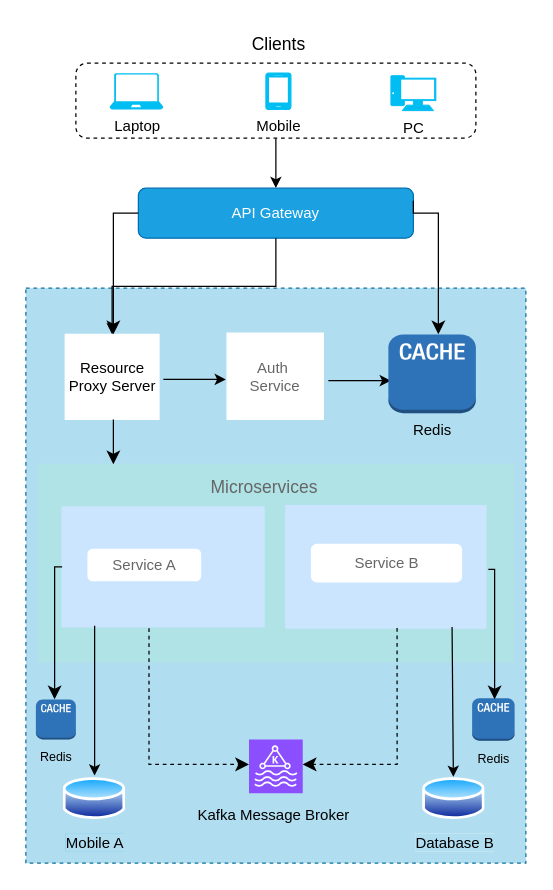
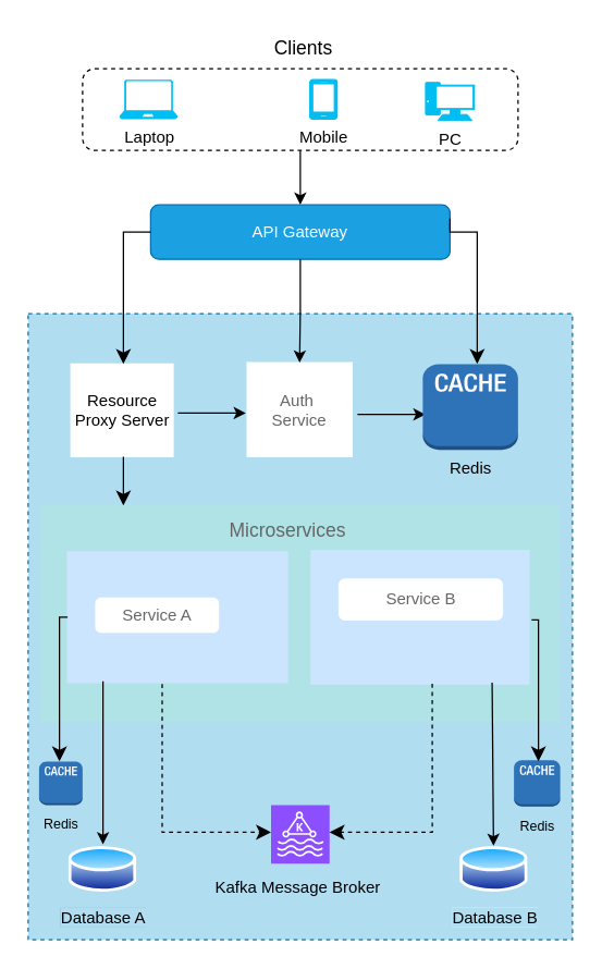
  <mxCell id="0" />
  <mxCell id="1" parent="0" />
  <mxCell id="2" style="edgeStyle=orthogonalEdgeStyle;rounded=0;orthogonalLoop=1;jettySize=auto;html=1;entryX=0.5;entryY=0;entryDx=0;entryDy=0;" edge="1" parent="1" source="3" target="7"><mxGeometry relative="1" as="geometry" /></mxCell>
  <mxCell id="3" value="" style="rounded=1;whiteSpace=wrap;html=1;dashed=1;" vertex="1" parent="1"><mxGeometry x="60" y="50" width="320" height="60" as="geometry" /></mxCell>
- <mxCell id="4" value="&lt;span style=&quot;color: rgb(0, 0, 0);&quot;&gt;Mobile&lt;/span&gt;" style="verticalLabelPosition=bottom;html=1;verticalAlign=top;align=center;strokeColor=#00BEF2;fillColor=#00BEF2;shape=mxgraph.azure.mobile;pointerEvents=1;fontColor=#ffffff;" vertex="1" parent="1"><mxGeometry x="212" y="58" width="20" height="29" as="geometry" /></mxCell>
+ <mxCell id="4" value="&lt;span style=&quot;color: rgb(0, 0, 0);&quot;&gt;Mobile&lt;/span&gt;" style="verticalLabelPosition=bottom;html=1;verticalAlign=top;align=center;strokeColor=#00BEF2;fillColor=#00BEF2;shape=mxgraph.azure.mobile;pointerEvents=1;fontColor=#ffffff;" vertex="1" parent="1"><mxGeometry x="227" y="58" width="20" height="29" as="geometry" /></mxCell>
  <mxCell id="5" value="&lt;div&gt;&lt;span style=&quot;color: rgb(0, 0, 0);&quot;&gt;PC&lt;/span&gt;&lt;/div&gt;&lt;div&gt;&lt;span style=&quot;color: rgba(0, 0, 0, 0);&quot;&gt;&lt;br&gt;&lt;/span&gt;&lt;/div&gt;" style="fontColor=#ffffff;verticalAlign=top;verticalLabelPosition=bottom;labelPosition=center;align=center;html=1;outlineConnect=0;fillColor=#00BEF2;strokeColor=#00BEF2;gradientDirection=north;strokeWidth=2;shape=mxgraph.networks.pc;" vertex="1" parent="1"><mxGeometry x="312" y="60" width="36" height="28" as="geometry" /></mxCell>
  <mxCell id="6" value="&lt;div&gt;Laptop&lt;/div&gt;&lt;div&gt;&lt;br&gt;&lt;/div&gt;" style="verticalLabelPosition=bottom;html=1;verticalAlign=top;align=center;strokeColor=none;fillColor=light-dark(#00BEF2,#0089B6);shape=mxgraph.azure.laptop;pointerEvents=1;resizable=1;" vertex="1" parent="1"><mxGeometry x="87" y="58" width="43" height="29" as="geometry" /></mxCell>
  <mxCell id="7" value="API Gateway" style="rounded=1;whiteSpace=wrap;html=1;fillColor=#1ba1e2;fontColor=#ffffff;strokeColor=#006EAF;" vertex="1" parent="1"><mxGeometry x="110" y="150" width="220" height="40" as="geometry" /></mxCell>
  <mxCell id="8" value="" style="rounded=0;whiteSpace=wrap;html=1;shadow=0;glass=0;dashed=1;fillColor=#B1DDF0;strokeColor=#10739e;" vertex="1" parent="1"><mxGeometry x="20" y="230" width="400" height="460" as="geometry" /></mxCell>
  <mxCell id="9" value="&lt;div&gt;&lt;span data-teams=&quot;true&quot;&gt;&lt;span class=&quot;fui-ChatMessage__body r1wszx8g ___dt47r00 f10pi13n ftqa4ok f2hkw1w f8hki3x f1d2448m f1bjia2o ffh67wi f1j6vpng f1pniga2 f987i1v f1ffjurs f15bsgw9 f14e48fq f18yb2kv fd6o370 ffwy5si f3znvyf f57olzd f4stah7 f480a47 fs1por5 fk6fouc figsok6 fkhj508 f19n0e5 f9ijwd5 fx91ewl f1deotkl f1o0qvyv f9ggezi f1xp5gbu f150uoa4 ffyari3 f16xq7d1 fo7qwa0 fxowb0n fn5cvv7 f11ghf3q f13aoclr flypziy f10kwr27 fquw1qa fftr39l f13lathq f15hsm81 f2ss68y ffb60jq f8nuap2 f13nk4fk f7jacry fq08z5q fd9af6s fr74w9q fcl9uv6 f13sm7pj f1u6qqly f16wpxbl faim3u9 f6cs3qo fa2w2z3 fd39nx6 f10gn8j9 frcqmxy f1w9ws4k f1ddxkqj fd10euv fvuz61 f1nbc6gw&quot; id=&quot;message-body-1741123637637&quot;&gt;&lt;span class=&quot;fui-Primitive ___16zla5h f1oy3dpc fqtknz5 fyvcxda&quot; aria-label=&quot;ResourceProxyServer&quot; id=&quot;content-1741123637637&quot; dir=&quot;auto&quot;&gt;&lt;p&gt;Resource Proxy Server&lt;/p&gt;&lt;/span&gt;&lt;/span&gt;&lt;/span&gt;&lt;/div&gt;" style="whiteSpace=wrap;html=1;aspect=fixed;strokeColor=#FFFFFF;" vertex="1" parent="1"><mxGeometry x="51.5" y="267" width="75" height="68" as="geometry" /></mxCell>
  <mxCell id="10" value="&lt;div&gt;&lt;span style=&quot;color: rgb(102, 102, 102);&quot;&gt;Auth&amp;nbsp;&lt;/span&gt;&lt;/div&gt;&lt;div&gt;&lt;span style=&quot;color: rgb(102, 102, 102);&quot;&gt;Service&lt;/span&gt;&lt;/div&gt;" style="whiteSpace=wrap;html=1;aspect=fixed;strokeColor=#FFFFFF;" vertex="1" parent="1"><mxGeometry x="181" y="266" width="77" height="69" as="geometry" /></mxCell>
- <mxCell id="11" value="&lt;div&gt;&lt;span style=&quot;background-color: rgb(27, 161, 226);&quot;&gt;&lt;span style=&quot;background-color: rgb(177, 221, 240);&quot;&gt;Mobile A&lt;/span&gt;&lt;span style=&quot;background-color: rgb(27, 161, 226);&quot;&gt; &lt;br&gt;&lt;/span&gt;&lt;/span&gt;&lt;/div&gt;" style="image;aspect=fixed;perimeter=ellipsePerimeter;html=1;align=center;shadow=0;dashed=0;spacingTop=3;image=img/lib/active_directory/database.svg;" vertex="1" parent="1"><mxGeometry x="50" y="620" width="50" height="37" as="geometry" /></mxCell>
+ <mxCell id="11" value="&lt;div&gt;&lt;span style=&quot;background-color: rgb(27, 161, 226);&quot;&gt;&lt;span style=&quot;background-color: rgb(177, 221, 240);&quot;&gt;Database A&lt;/span&gt;&lt;span style=&quot;background-color: rgb(27, 161, 226);&quot;&gt; &lt;br&gt;&lt;/span&gt;&lt;/span&gt;&lt;/div&gt;" style="image;aspect=fixed;perimeter=ellipsePerimeter;html=1;align=center;shadow=0;dashed=0;spacingTop=3;image=img/lib/active_directory/database.svg;" vertex="1" parent="1"><mxGeometry x="50" y="620" width="50" height="37" as="geometry" /></mxCell>
  <mxCell id="12" value="&lt;span style=&quot;background-color: rgb(177, 221, 240);&quot;&gt;Database B&lt;/span&gt;" style="image;aspect=fixed;perimeter=ellipsePerimeter;html=1;align=center;shadow=0;dashed=0;spacingTop=3;image=img/lib/active_directory/database.svg;" vertex="1" parent="1"><mxGeometry x="337.5" y="620" width="50" height="37" as="geometry" /></mxCell>
- <mxCell id="13" style="edgeStyle=orthogonalEdgeStyle;rounded=0;orthogonalLoop=1;jettySize=auto;html=1;" edge="1" parent="1" source="7" target="9"><mxGeometry relative="1" as="geometry" /></mxCell>
+ <mxCell id="13" style="edgeStyle=orthogonalEdgeStyle;rounded=0;orthogonalLoop=1;jettySize=auto;html=1;entryX=0.5;entryY=0;entryDx=0;entryDy=0;" edge="1" parent="1" source="7" target="10"><mxGeometry relative="1" as="geometry" /></mxCell>
  <mxCell id="14" value="" style="endArrow=classic;html=1;rounded=0;exitX=0.275;exitY=0.087;exitDx=0;exitDy=0;exitPerimeter=0;" edge="1" parent="1"><mxGeometry width="50" height="50" relative="1" as="geometry"><mxPoint x="130" y="303.02" as="sourcePoint" /><mxPoint x="180" y="303" as="targetPoint" /></mxGeometry></mxCell>
  <mxCell id="15" value="" style="endArrow=classic;html=1;rounded=0;exitX=0.275;exitY=0.087;exitDx=0;exitDy=0;exitPerimeter=0;" edge="1" parent="1"><mxGeometry width="50" height="50" relative="1" as="geometry"><mxPoint x="262" y="304.02" as="sourcePoint" /><mxPoint x="312" y="304" as="targetPoint" /></mxGeometry></mxCell>
  <mxCell id="16" value="" style="rounded=0;whiteSpace=wrap;html=1;fillColor=#b0e3e6;strokeColor=#B0E3E6;" vertex="1" parent="1"><mxGeometry x="30" y="371" width="380" height="158" as="geometry" /></mxCell>
  <mxCell id="17" value="&lt;div&gt;&lt;font style=&quot;font-size: 14px; color: rgb(102, 102, 102);&quot;&gt;Microservices&lt;/font&gt;&lt;/div&gt;" style="text;html=1;align=center;verticalAlign=middle;whiteSpace=wrap;rounded=0;" vertex="1" parent="1"><mxGeometry x="181" y="374" width="60" height="30" as="geometry" /></mxCell>
  <mxCell id="18" value="" style="rounded=0;whiteSpace=wrap;html=1;fillColor=#cce5ff;strokeColor=#CCE5FF;" vertex="1" parent="1"><mxGeometry x="49" y="405" width="161.5" height="96" as="geometry" /></mxCell>
  <mxCell id="19" value="" style="rounded=0;whiteSpace=wrap;html=1;strokeColor=#CCE5FF;fillColor=#CCE5FF;" vertex="1" parent="1"><mxGeometry x="228" y="404" width="160" height="98" as="geometry" /></mxCell>
  <mxCell id="20" value="&lt;span style=&quot;color: rgb(102, 102, 102);&quot;&gt;Service A&lt;/span&gt;" style="rounded=1;whiteSpace=wrap;html=1;strokeColor=#FFFFFF;" vertex="1" parent="1"><mxGeometry x="69.75" y="439" width="90" height="25" as="geometry" /></mxCell>
- <mxCell id="21" value="&lt;span style=&quot;color: rgb(102, 102, 102);&quot;&gt;Service B&lt;/span&gt;" style="rounded=1;whiteSpace=wrap;html=1;strokeColor=#FFFFFF;" vertex="1" parent="1"><mxGeometry x="248.5" y="435" width="120" height="30" as="geometry" /></mxCell>
+ <mxCell id="21" value="&lt;span style=&quot;color: rgb(102, 102, 102);&quot;&gt;Service B&lt;/span&gt;" style="rounded=1;whiteSpace=wrap;html=1;strokeColor=#FFFFFF;" vertex="1" parent="1"><mxGeometry x="248.5" y="425" width="120" height="30" as="geometry" /></mxCell>
  <mxCell id="22" value="" style="endArrow=classic;html=1;rounded=0;exitX=0.161;exitY=0.99;exitDx=0;exitDy=0;exitPerimeter=0;" edge="1" parent="1" source="18" target="11"><mxGeometry width="50" height="50" relative="1" as="geometry"><mxPoint x="75" y="570" as="sourcePoint" /><mxPoint x="125" y="520" as="targetPoint" /></mxGeometry></mxCell>
  <mxCell id="23" value="" style="endArrow=classic;html=1;rounded=0;exitX=0.831;exitY=0.99;exitDx=0;exitDy=0;exitPerimeter=0;" edge="1" parent="1" source="19"><mxGeometry width="50" height="50" relative="1" as="geometry"><mxPoint x="362" y="571" as="sourcePoint" /><mxPoint x="362" y="621" as="targetPoint" /></mxGeometry></mxCell>
  <mxCell id="24" value="&lt;div&gt;Redis&lt;/div&gt;" style="outlineConnect=0;dashed=0;verticalLabelPosition=bottom;verticalAlign=top;align=center;html=1;shape=mxgraph.aws3.cache_node;fillColor=#2E73B8;gradientColor=none;" vertex="1" parent="1"><mxGeometry x="310" y="267" width="70" height="63" as="geometry" /></mxCell>
  <mxCell id="25" value="" style="edgeStyle=segmentEdgeStyle;endArrow=classic;html=1;curved=0;rounded=0;endSize=8;startSize=8;" edge="1" parent="1"><mxGeometry width="50" height="50" relative="1" as="geometry"><mxPoint x="90" y="335" as="sourcePoint" /><mxPoint x="90" y="371" as="targetPoint" /></mxGeometry></mxCell>
  <mxCell id="26" value="" style="edgeStyle=segmentEdgeStyle;endArrow=classic;html=1;curved=0;rounded=0;endSize=8;startSize=8;exitX=1;exitY=0.25;exitDx=0;exitDy=0;" edge="1" parent="1"><mxGeometry width="50" height="50" relative="1" as="geometry"><mxPoint x="330" y="160" as="sourcePoint" /><mxPoint x="350" y="267" as="targetPoint" /><Array as="points"><mxPoint x="330" y="170" /><mxPoint x="350" y="170" /></Array></mxGeometry></mxCell>
  <mxCell id="27" value="" style="edgeStyle=segmentEdgeStyle;endArrow=classic;html=1;curved=0;rounded=0;endSize=8;startSize=8;exitX=0;exitY=0.5;exitDx=0;exitDy=0;" edge="1" parent="1" source="7"><mxGeometry width="50" height="50" relative="1" as="geometry"><mxPoint x="140" y="217" as="sourcePoint" /><mxPoint x="90" y="267" as="targetPoint" /></mxGeometry></mxCell>
  <mxCell id="28" value="&lt;div&gt;&lt;font style=&quot;font-size: 14px;&quot;&gt;Clients&lt;/font&gt;&lt;/div&gt;" style="text;html=1;align=center;verticalAlign=middle;resizable=0;points=[];autosize=1;strokeColor=none;fillColor=none;" vertex="1" parent="1"><mxGeometry x="187" y="20" width="70" height="30" as="geometry" /></mxCell>
  <mxCell id="29" value="" style="sketch=0;points=[[0,0,0],[0.25,0,0],[0.5,0,0],[0.75,0,0],[1,0,0],[0,1,0],[0.25,1,0],[0.5,1,0],[0.75,1,0],[1,1,0],[0,0.25,0],[0,0.5,0],[0,0.75,0],[1,0.25,0],[1,0.5,0],[1,0.75,0]];outlineConnect=0;fontColor=#232F3E;fillColor=#8C4FFF;strokeColor=#ffffff;dashed=0;verticalLabelPosition=bottom;verticalAlign=top;align=center;html=1;fontSize=12;fontStyle=0;aspect=fixed;shape=mxgraph.aws4.resourceIcon;resIcon=mxgraph.aws4.managed_streaming_for_kafka;" vertex="1" parent="1"><mxGeometry x="198.5" y="591" width="43" height="43" as="geometry" /></mxCell>
  <mxCell id="30" value="" style="edgeStyle=segmentEdgeStyle;endArrow=classic;html=1;curved=0;rounded=0;endSize=8;startSize=8;dashed=1;exitX=0.556;exitY=1.01;exitDx=0;exitDy=0;exitPerimeter=0;" edge="1" parent="1"><mxGeometry width="50" height="50" relative="1" as="geometry"><mxPoint x="316.96" y="501.98" as="sourcePoint" /><mxPoint x="241.5" y="611" as="targetPoint" /><Array as="points"><mxPoint x="317" y="611" /></Array></mxGeometry></mxCell>
  <mxCell id="31" value="&lt;div&gt;Kafka Message Broker&lt;/div&gt;" style="text;html=1;align=center;verticalAlign=middle;whiteSpace=wrap;rounded=0;" vertex="1" parent="1"><mxGeometry x="151" y="637" width="135" height="30" as="geometry" /></mxCell>
  <mxCell id="32" value="&lt;div&gt;&lt;font style=&quot;font-size: 10px;&quot;&gt;Redis&lt;/font&gt;&lt;/div&gt;" style="outlineConnect=0;dashed=0;verticalLabelPosition=bottom;verticalAlign=top;align=center;html=1;shape=mxgraph.aws3.cache_node;fillColor=#2E73B8;gradientColor=none;" vertex="1" parent="1"><mxGeometry x="28" y="559" width="32" height="32" as="geometry" /></mxCell>
  <mxCell id="33" value="&lt;div&gt;&lt;font style=&quot;font-size: 10px;&quot;&gt;Redis&lt;/font&gt;&lt;/div&gt;" style="outlineConnect=0;dashed=0;verticalLabelPosition=bottom;verticalAlign=top;align=center;html=1;shape=mxgraph.aws3.cache_node;fillColor=#2E73B8;gradientColor=none;" vertex="1" parent="1"><mxGeometry x="377" y="558" width="34" height="34" as="geometry" /></mxCell>
  <mxCell id="34" value="" style="edgeStyle=segmentEdgeStyle;endArrow=classic;html=1;curved=0;rounded=0;endSize=8;startSize=8;dashed=1;exitX=0.556;exitY=1.01;exitDx=0;exitDy=0;exitPerimeter=0;" edge="1" parent="1"><mxGeometry width="50" height="50" relative="1" as="geometry"><mxPoint x="118.5" y="502" as="sourcePoint" /><mxPoint x="198.5" y="611" as="targetPoint" /><Array as="points"><mxPoint x="119" y="611" /></Array></mxGeometry></mxCell>
  <mxCell id="35" value="" style="edgeStyle=segmentEdgeStyle;endArrow=classic;html=1;curved=0;rounded=0;endSize=8;startSize=8;exitX=0;exitY=0.5;exitDx=0;exitDy=0;" edge="1" parent="1" source="18"><mxGeometry width="50" height="50" relative="1" as="geometry"><mxPoint x="93" y="509" as="sourcePoint" /><mxPoint x="43" y="559" as="targetPoint" /></mxGeometry></mxCell>
  <mxCell id="36" value="" style="edgeStyle=segmentEdgeStyle;endArrow=classic;html=1;curved=0;rounded=0;endSize=8;startSize=8;" edge="1" parent="1"><mxGeometry width="50" height="50" relative="1" as="geometry"><mxPoint x="390" y="455" as="sourcePoint" /><mxPoint x="395" y="559" as="targetPoint" /></mxGeometry></mxCell>
